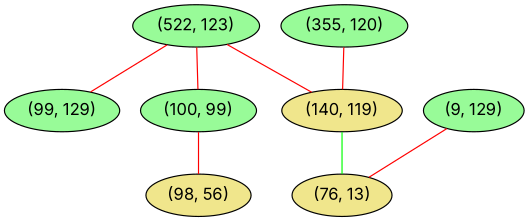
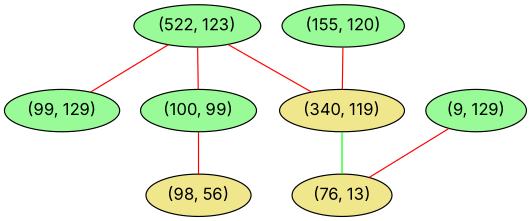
  graph {
    fontname=Inter
    node [fillcolor=palegreen fontname=Inter style=filled]
    edge [color=red fontname=Inter weight=1]
    n1 [fillcolor=khaki label="(76, 13)"]
    n2 [label="(522, 123)"]
    "(99, 129)"
    "(100, 99)"
-   "(140, 119)" [fillcolor=khaki]
+   "(140, 119)" [fillcolor=khaki label="(340, 119)"]
    "(98, 56)" [fillcolor=khaki]
    "(9, 129)"
-   "(155, 120)" [label="(355, 120)"]
+   "(155, 120)"
    n2 -- "(99, 129)"
    n2 -- "(100, 99)"
    n2 -- "(140, 119)"
    "(100, 99)" -- "(98, 56)"
    "(140, 119)" -- n1 [color=green weight=2]
    "(9, 129)" -- n1
    "(155, 120)" -- "(140, 119)"
  }
